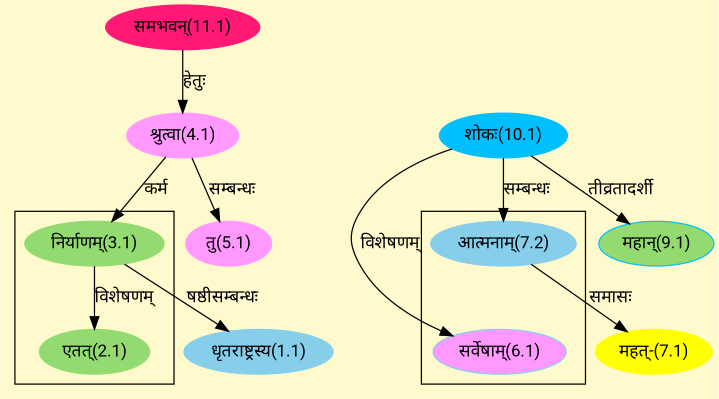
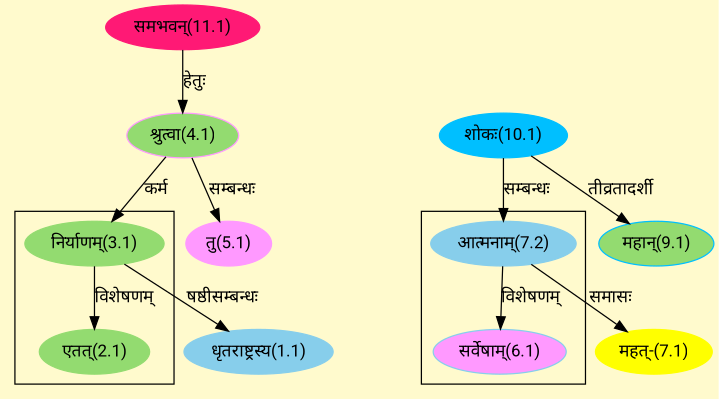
  digraph {
    bgcolor=lemonchiffon1
    compound=true
    fontname=Roboto
    rankdir=BT
    node [color="#87CEEB" fontname=Roboto style=filled]
    edge [dir=back fontname=Roboto]
    n1 [color="#93DB70" label="एतत्(2.1)"]
    n2 [color="#93DB70" label="निर्याणम्(3.1)"]
    n3 [fillcolor="#FF99FF" label="सर्वेषाम्(6.1)"]
    n4 [label="आत्मनाम्(7.2)"]
-   n5 [color="#FF99FF" label="श्रुत्वा(4.1)"]
+   n5 [color="#FF99FF" label="श्रुत्वा(4.1)" fillcolor="#93DB70"]
    n6 [color="#00BFFF" label="शोकः(10.1)"]
    n7 [color="#FF1975" label="समभवन्(11.1)"]
    n8 [label="धृतराष्ट्रस्य(1.1)"]
    n9 [color="#FF99FF" label="तु(5.1)"]
    n10 [color="#FFFF00" label="महत्-(7.1)"]
    n11 [color="#00BFFF" fillcolor="#93DB70" label="महान्(9.1)"]
    subgraph cluster_1 {
      n1
      n2
    }
    subgraph cluster_2 {
      n3
      n4
    }
    n1 -> n2 [label="विशेषणम्"]
    n2 -> n5 [label="कर्म"]
-   n3 -> n6 [label="विशेषणम्"]
+   n3 -> n4 [label="विशेषणम्"]
    n4 -> n6 [label="सम्बन्धः"]
    n5 -> n7 [label="हेतुः"]
    n8 -> n2 [label="षष्ठीसम्बन्धः"]
    n9 -> n5 [label="सम्बन्धः"]
    n10 -> n4 [label="समासः"]
    n11 -> n6 [label="तीव्रतादर्शी"]
  }
